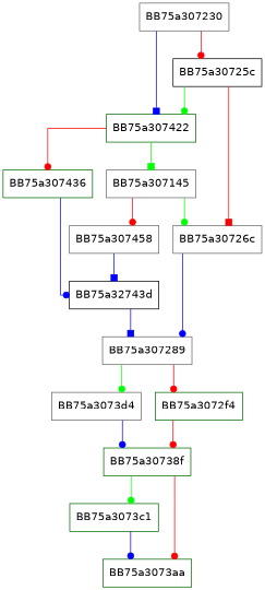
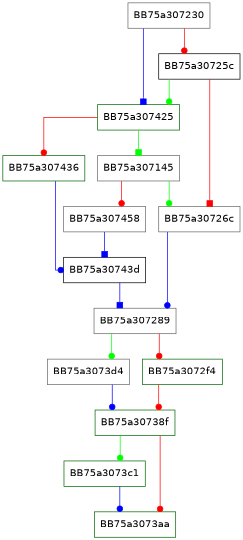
  digraph {
    fontname="DejaVu Sans"
    splines=ortho
    node [color=darkgreen fontname="DejaVu Sans" shape=box]
    edge [arrowhead=dot color=red fontname="DejaVu Sans"]
-   BB75a307422
+   BB75a307422 [label=BB75a307425]
    BB75a307230 [color=gray40]
    BB75a30725c [color=black]
    n4 [color=gray40 label=BB75a307145]
    BB75a307436
    BB75a30726c [color=gray40]
    BB75a307458 [color=gray40]
-   BB75a30743d [color=black label=BB75a32743d]
+   BB75a30743d [color=black]
    BB75a307289 [color=gray40]
    BB75a3073d4 [color=gray40]
    BB75a3072f4
    BB75a30738f
    BB75a3073c1
    BB75a3073aa
    BB75a307422 -> n4 [arrowhead=box color=green]
    BB75a307422 -> BB75a307436
    BB75a307230 -> BB75a307422 [arrowhead=box color=blue]
    BB75a307230 -> BB75a30725c
    BB75a30725c -> BB75a307422 [color=green]
    BB75a30725c -> BB75a30726c [arrowhead=box]
    n4 -> BB75a30726c [color=green]
    n4 -> BB75a307458
    BB75a307436 -> BB75a30743d [color=blue]
    BB75a30726c -> BB75a307289 [color=blue]
    BB75a307458 -> BB75a30743d [arrowhead=box color=blue]
    BB75a30743d -> BB75a307289 [arrowhead=box color=blue]
    BB75a307289 -> BB75a3073d4 [color=green]
    BB75a307289 -> BB75a3072f4
    BB75a3073d4 -> BB75a30738f [color=blue]
    BB75a3072f4 -> BB75a30738f
    BB75a30738f -> BB75a3073c1 [color=green]
    BB75a30738f -> BB75a3073aa
    BB75a3073c1 -> BB75a3073aa [color=blue]
  }
